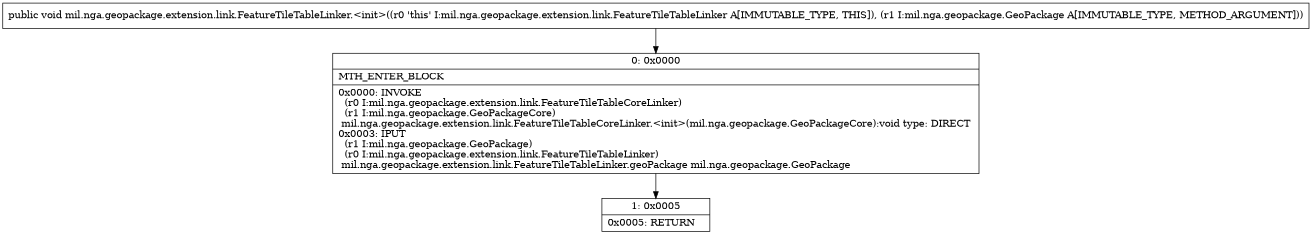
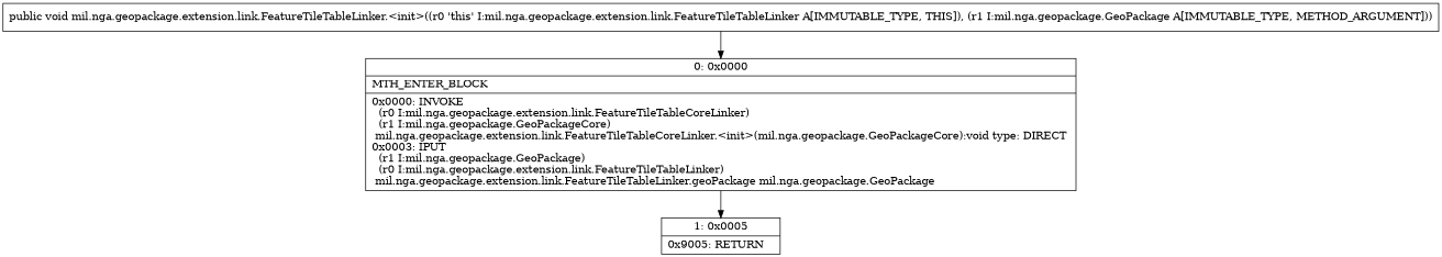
  digraph {
    node [shape=record]
    n1 [label="{0\:\ 0x0000|MTH_ENTER_BLOCK\l|0x0000: INVOKE  \l  (r0 I:mil.nga.geopackage.extension.link.FeatureTileTableCoreLinker)\l  (r1 I:mil.nga.geopackage.GeoPackageCore)\l mil.nga.geopackage.extension.link.FeatureTileTableCoreLinker.\<init\>(mil.nga.geopackage.GeoPackageCore):void type: DIRECT \l0x0003: IPUT  \l  (r1 I:mil.nga.geopackage.GeoPackage)\l  (r0 I:mil.nga.geopackage.extension.link.FeatureTileTableLinker)\l mil.nga.geopackage.extension.link.FeatureTileTableLinker.geoPackage mil.nga.geopackage.GeoPackage \l}"]
-   n2 [label="{1\:\ 0x0005|0x0005: RETURN   \l}"]
+   n2 [label="{1\:\ 0x0005|0x9005: RETURN   \l}"]
    n3 [label="{public void mil.nga.geopackage.extension.link.FeatureTileTableLinker.\<init\>((r0 'this' I:mil.nga.geopackage.extension.link.FeatureTileTableLinker A[IMMUTABLE_TYPE, THIS]), (r1 I:mil.nga.geopackage.GeoPackage A[IMMUTABLE_TYPE, METHOD_ARGUMENT])) }"]
    n1 -> n2
    n3 -> n1
  }
